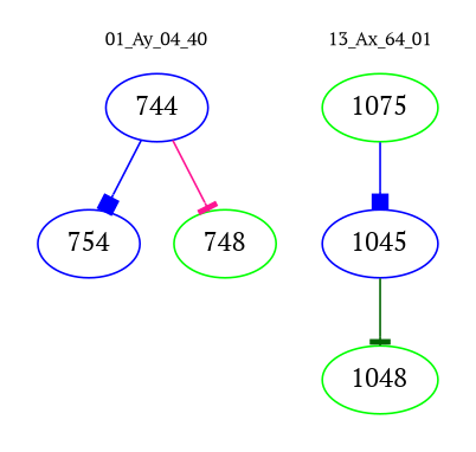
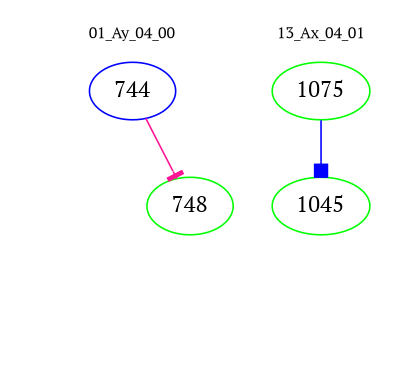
  digraph {
    fontname="PT Serif"
    node [color=blue fontname="PT Serif"]
    edge [arrowhead=box color=blue fontname="PT Serif"]
    n1 [label=744]
-   n2 [label=754]
    n3 [color=green label=748]
-   n4 [label=1045]
-   n5 [color=green label=1048]
+   n4 [color=green label=1045]
    n6 [color=green label=1075]
    subgraph cluster_1 {
      color=white
      fontsize=10
-     label="01_Ay_04_40"
+     label="01_Ay_04_00"
      n1
-     n2
      n3
    }
    subgraph cluster_2 {
      color=white
      fontsize=10
-     label="13_Ax_64_01"
+     label="13_Ax_04_01"
      n4
-     n5
      n6
    }
-   n1 -> n2
    n1 -> n3 [arrowhead=tee color=deeppink]
-   n4 -> n5 [arrowhead=tee color=darkgreen]
    n6 -> n4
  }
